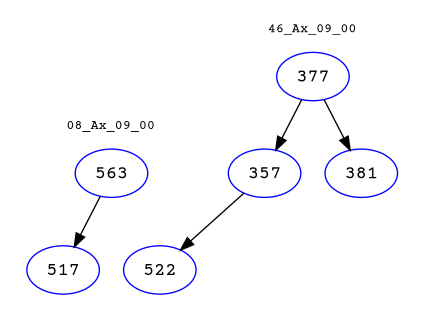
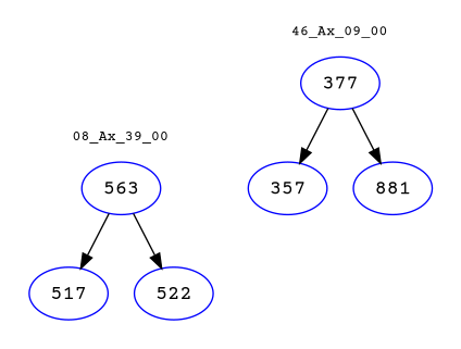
  digraph {
    fontname="Courier Prime"
    node [color=blue fontname="Courier Prime"]
    edge [color=black fontname="Courier Prime"]
    n1 [label=563]
    n2 [label=517]
    n3 [label=522]
    n4 [label=377]
    n5 [label=357]
-   n6 [label=381]
+   n6 [label=881]
    subgraph cluster_1 {
      color=white
      fontsize=10
-     label="08_Ax_09_00"
+     label="08_Ax_39_00"
      n1
      n2
      n3
    }
    subgraph cluster_2 {
      color=white
      fontsize=10
      label="46_Ax_09_00"
      n4
      n5
      n6
    }
    n1 -> n2
-   n5 -> n3
+   n1 -> n3
    n4 -> n5
    n4 -> n6
  }
